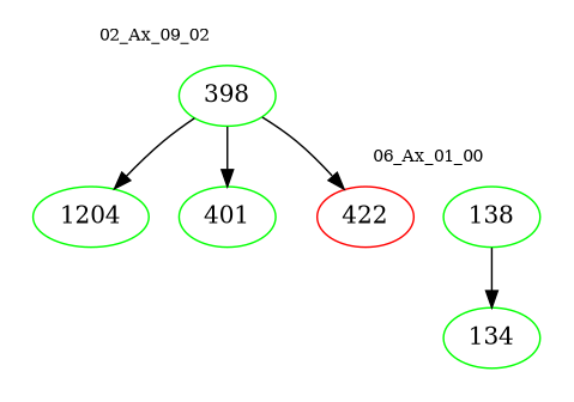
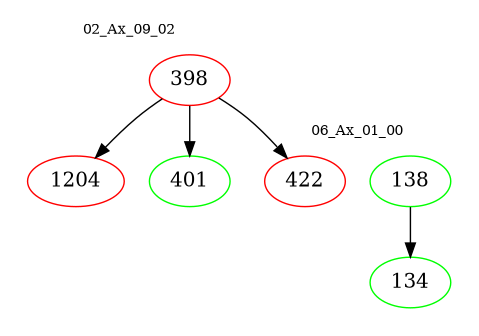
  digraph {
    node [color=green]
    edge [color=black]
    n1 [label=138]
    n2 [label=134]
    n3 [color=red label=422]
-   n4 [label=398]
-   n5 [label=1204]
+   n4 [color=red label=398]
+   n5 [color=red label=1204]
    n6 [label=401]
    subgraph cluster_1 {
      color=white
      fontsize=10
      label="06_Ax_01_00"
      n1
      n2
      n3
    }
    subgraph cluster_2 {
      color=white
      fontsize=10
      label="02_Ax_09_02"
      n4
      n5
      n6
    }
    n1 -> n2
    n4 -> n3
    n4 -> n5
    n4 -> n6
  }
